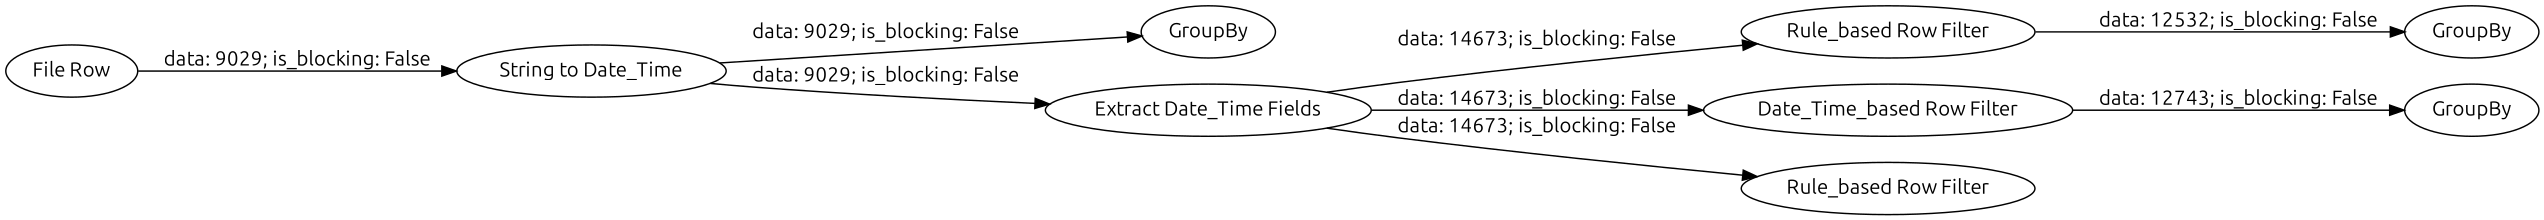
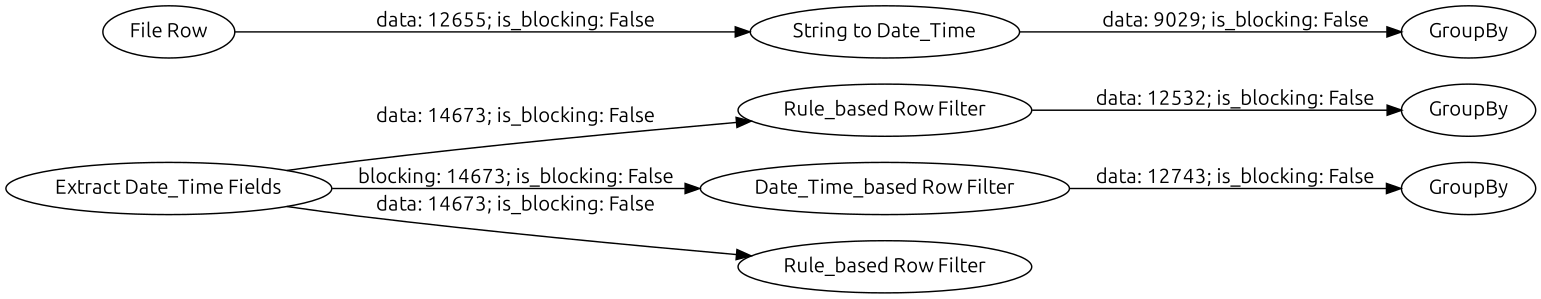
  digraph {
    fontname=Ubuntu
    rankdir=LR
    node [fontname=Ubuntu]
    edge [fontname=Ubuntu]
    n1 [label="Rule_based Row Filter"]
    n2 [label=GroupBy]
    n3 [label=GroupBy]
    n4 [label="Extract Date_Time Fields"]
    n5 [label="Date_Time_based Row Filter"]
    n6 [label="Rule_based Row Filter"]
    n7 [label=GroupBy]
    n8 [label="File Row"]
    n9 [label="String to Date_Time"]
    n1 -> n2 [label="data: 12532; is_blocking: False"]
    n4 -> n1 [label="data: 14673; is_blocking: False"]
-   n4 -> n5 [label="data: 14673; is_blocking: False"]
+   n4 -> n5 [label="blocking: 14673; is_blocking: False"]
    n4 -> n6 [label="data: 14673; is_blocking: False"]
    n5 -> n7 [label="data: 12743; is_blocking: False"]
-   n8 -> n9 [label="data: 9029; is_blocking: False"]
+   n8 -> n9 [label="data: 12655; is_blocking: False"]
    n9 -> n3 [label="data: 9029; is_blocking: False"]
-   n9 -> n4 [label="data: 9029; is_blocking: False"]
  }
